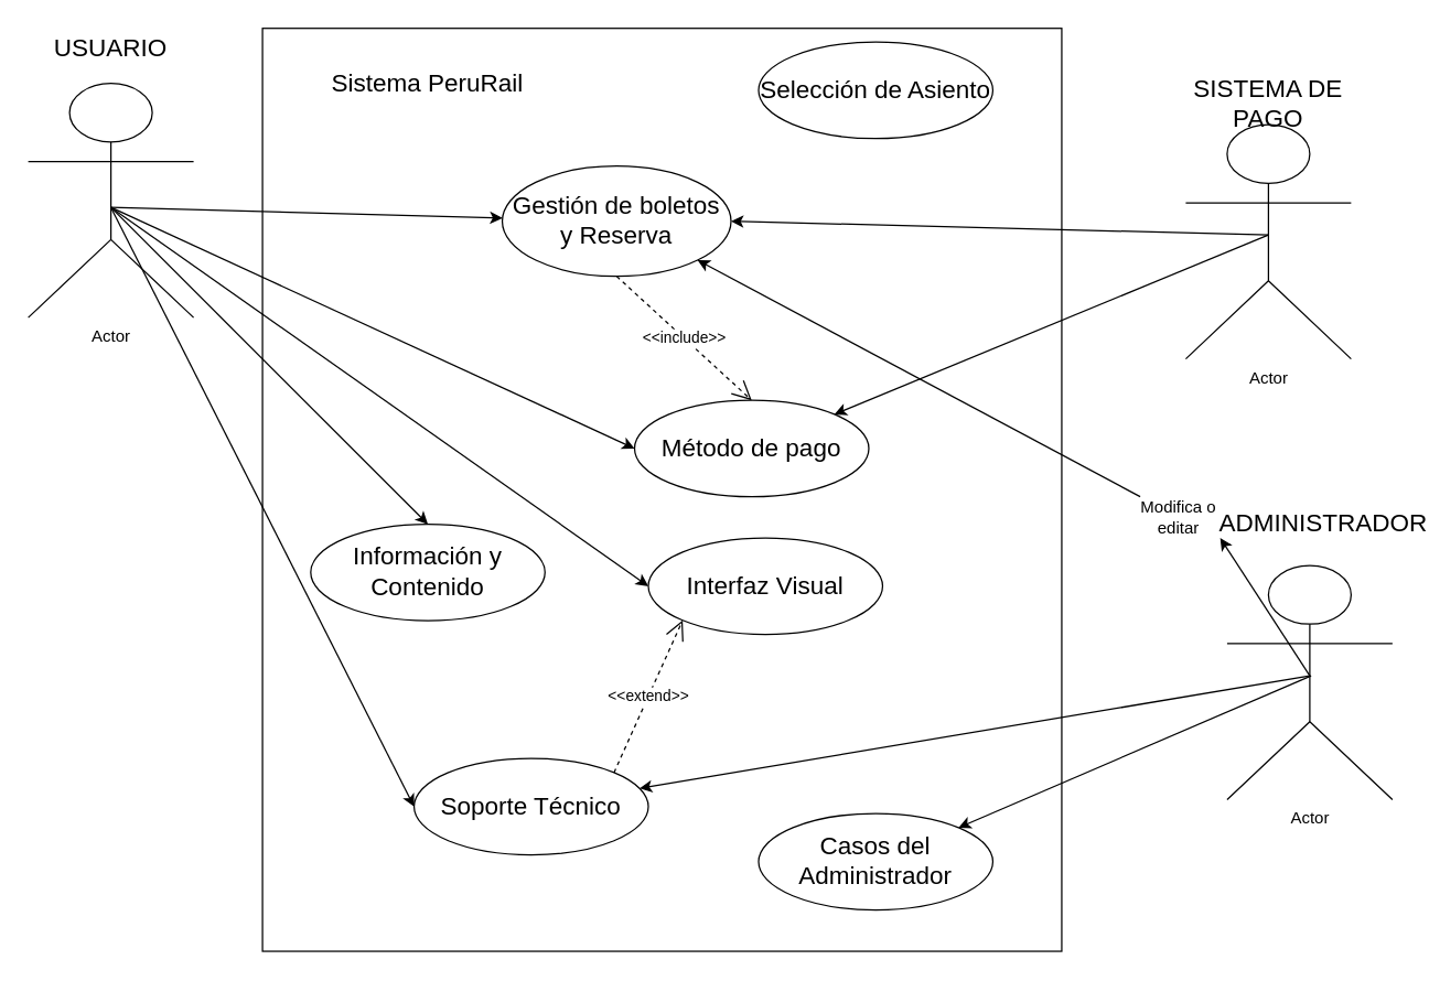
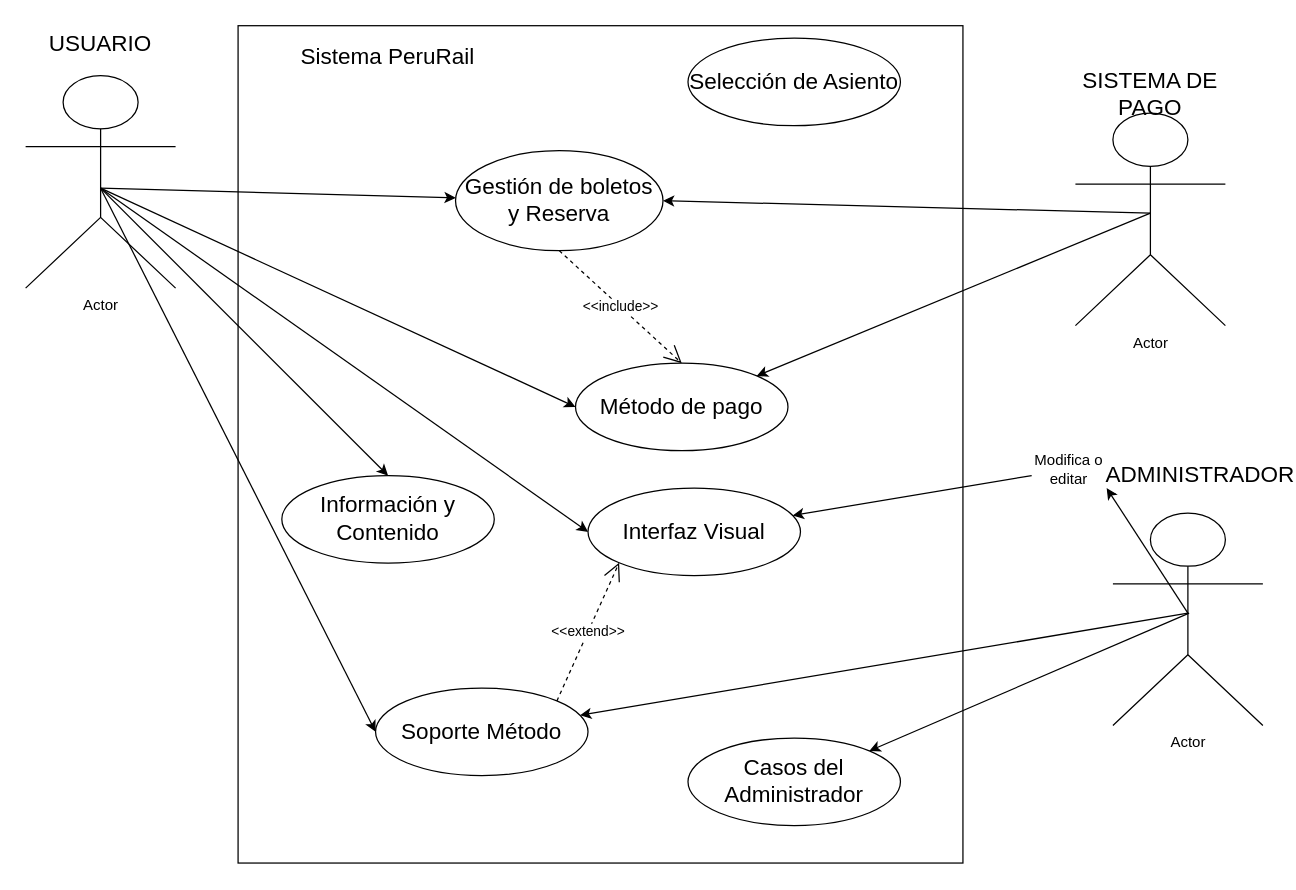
  <mxCell id="0" value="" />
  <mxCell id="1" parent="0" />
  <mxCell id="2" value="" style="rounded=0;whiteSpace=wrap;html=1;" parent="1" vertex="1"><mxGeometry x="190" y="20" width="580" height="670" as="geometry" /></mxCell>
  <mxCell id="3" value="&lt;font style=&quot;font-size: 18px;&quot;&gt;Gestión de boletos y Reserva&lt;/font&gt;" style="ellipse;whiteSpace=wrap;html=1;" parent="1" vertex="1"><mxGeometry x="364" y="120" width="166" height="80" as="geometry" /></mxCell>
  <mxCell id="4" value="&lt;font style=&quot;font-size: 18px;&quot;&gt;Método de pago&lt;/font&gt;" style="ellipse;whiteSpace=wrap;html=1;" parent="1" vertex="1"><mxGeometry x="460" y="290" width="170" height="70" as="geometry" /></mxCell>
  <mxCell id="5" value="&lt;font style=&quot;font-size: 18px;&quot;&gt;Selección de Asiento&lt;/font&gt;" style="ellipse;whiteSpace=wrap;html=1;" parent="1" vertex="1"><mxGeometry x="550" y="30" width="170" height="70" as="geometry" /></mxCell>
  <mxCell id="6" value="&lt;font style=&quot;font-size: 18px;&quot;&gt;Información y Contenido&lt;/font&gt;" style="ellipse;whiteSpace=wrap;html=1;" parent="1" vertex="1"><mxGeometry x="225" y="380" width="170" height="70" as="geometry" /></mxCell>
- <mxCell id="7" value="&lt;font style=&quot;font-size: 18px;&quot;&gt;Soporte Técnico&lt;/font&gt;" style="ellipse;whiteSpace=wrap;html=1;" parent="1" vertex="1"><mxGeometry x="300" y="550" width="170" height="70" as="geometry" /></mxCell>
+ <mxCell id="7" value="&lt;font style=&quot;font-size: 18px;&quot;&gt;Soporte Método&lt;/font&gt;" style="ellipse;whiteSpace=wrap;html=1;" parent="1" vertex="1"><mxGeometry x="300" y="550" width="170" height="70" as="geometry" /></mxCell>
  <mxCell id="8" value="&lt;font style=&quot;font-size: 18px;&quot;&gt;Interfaz Visual&lt;/font&gt;" style="ellipse;whiteSpace=wrap;html=1;" parent="1" vertex="1"><mxGeometry x="470" y="390" width="170" height="70" as="geometry" /></mxCell>
  <mxCell id="9" value="&lt;font style=&quot;font-size: 18px;&quot;&gt;Casos del Administrador&lt;/font&gt;" style="ellipse;whiteSpace=wrap;html=1;" parent="1" vertex="1"><mxGeometry x="550" y="590" width="170" height="70" as="geometry" /></mxCell>
  <mxCell id="10" value="Actor" style="shape=umlActor;verticalLabelPosition=bottom;verticalAlign=top;html=1;outlineConnect=0;" parent="1" vertex="1"><mxGeometry x="860" y="90" width="120" height="170" as="geometry" /></mxCell>
  <mxCell id="11" value="Actor" style="shape=umlActor;verticalLabelPosition=bottom;verticalAlign=top;html=1;outlineConnect=0;" parent="1" vertex="1"><mxGeometry x="20" y="60" width="120" height="170" as="geometry" /></mxCell>
  <mxCell id="12" value="Actor" style="shape=umlActor;verticalLabelPosition=bottom;verticalAlign=top;html=1;outlineConnect=0;" parent="1" vertex="1"><mxGeometry x="890" y="410" width="120" height="170" as="geometry" /></mxCell>
  <mxCell id="13" value="&lt;font style=&quot;font-size: 18px;&quot;&gt;USUARIO&lt;/font&gt;" style="text;html=1;align=center;verticalAlign=middle;whiteSpace=wrap;rounded=0;" parent="1" vertex="1"><mxGeometry x="50" y="20" width="60" height="30" as="geometry" /></mxCell>
  <mxCell id="14" value="&lt;font style=&quot;font-size: 18px;&quot;&gt;ADMINISTRADOR&lt;/font&gt;" style="text;html=1;align=center;verticalAlign=middle;whiteSpace=wrap;rounded=0;" parent="1" vertex="1"><mxGeometry x="920" y="360" width="80" height="40" as="geometry" /></mxCell>
  <mxCell id="15" value="&lt;font style=&quot;font-size: 18px;&quot;&gt;SISTEMA DE PAGO&lt;/font&gt;" style="text;html=1;align=center;verticalAlign=middle;whiteSpace=wrap;rounded=0;" parent="1" vertex="1"><mxGeometry x="860" y="60" width="120" height="30" as="geometry" /></mxCell>
- <mxCell id="16" value="&lt;font style=&quot;font-size: 18px;&quot;&gt;Sistema PeruRail&lt;/font&gt;" style="text;html=1;align=center;verticalAlign=middle;whiteSpace=wrap;rounded=0;" parent="1" vertex="1"><mxGeometry x="210" y="45" width="200" height="30" as="geometry" /></mxCell>
+ <mxCell id="16" value="&lt;font style=&quot;font-size: 18px;&quot;&gt;Sistema PeruRail&lt;/font&gt;" style="text;html=1;align=center;verticalAlign=middle;whiteSpace=wrap;rounded=0;" parent="1" vertex="1"><mxGeometry x="210" y="30" width="200" height="30" as="geometry" /></mxCell>
  <mxCell id="17" value="" style="endArrow=classic;html=1;rounded=0;" parent="1" target="3" edge="1"><mxGeometry width="50" height="50" relative="1" as="geometry"><mxPoint x="80" y="150" as="sourcePoint" /><mxPoint x="130" y="100" as="targetPoint" /><Array as="points" /></mxGeometry></mxCell>
  <mxCell id="18" value="" style="endArrow=classic;html=1;rounded=0;entryX=0;entryY=0.5;entryDx=0;entryDy=0;" parent="1" target="4" edge="1"><mxGeometry width="50" height="50" relative="1" as="geometry"><mxPoint x="80" y="150" as="sourcePoint" /><mxPoint x="320" y="225" as="targetPoint" /><Array as="points" /></mxGeometry></mxCell>
  <mxCell id="19" value="" style="endArrow=classic;html=1;rounded=0;entryX=0;entryY=0.5;entryDx=0;entryDy=0;" parent="1" target="8" edge="1"><mxGeometry width="50" height="50" relative="1" as="geometry"><mxPoint x="80" y="150" as="sourcePoint" /><mxPoint x="470" y="335" as="targetPoint" /><Array as="points" /></mxGeometry></mxCell>
  <mxCell id="20" value="" style="endArrow=classic;html=1;rounded=0;entryX=0.5;entryY=0;entryDx=0;entryDy=0;" parent="1" target="6" edge="1"><mxGeometry width="50" height="50" relative="1" as="geometry"><mxPoint x="80" y="150" as="sourcePoint" /><mxPoint x="580" y="435" as="targetPoint" /><Array as="points" /></mxGeometry></mxCell>
  <mxCell id="21" value="" style="endArrow=classic;html=1;rounded=0;entryX=0;entryY=0.5;entryDx=0;entryDy=0;" parent="1" target="7" edge="1"><mxGeometry width="50" height="50" relative="1" as="geometry"><mxPoint x="80" y="150" as="sourcePoint" /><mxPoint x="285" y="410" as="targetPoint" /><Array as="points" /></mxGeometry></mxCell>
  <mxCell id="22" value="" style="endArrow=classic;html=1;rounded=0;entryX=1;entryY=0;entryDx=0;entryDy=0;" parent="1" target="9" edge="1"><mxGeometry width="50" height="50" relative="1" as="geometry"><mxPoint x="951" y="490" as="sourcePoint" /><mxPoint x="830" y="500" as="targetPoint" /></mxGeometry></mxCell>
  <mxCell id="23" value="" style="endArrow=classic;html=1;rounded=0;entryX=1;entryY=0.5;entryDx=0;entryDy=0;" parent="1" target="3" edge="1"><mxGeometry width="50" height="50" relative="1" as="geometry"><mxPoint x="920" y="170" as="sourcePoint" /><mxPoint x="664" y="280" as="targetPoint" /></mxGeometry></mxCell>
  <mxCell id="24" value="" style="endArrow=classic;html=1;rounded=0;" parent="1" target="4" edge="1"><mxGeometry width="50" height="50" relative="1" as="geometry"><mxPoint x="920" y="170" as="sourcePoint" /><mxPoint x="616" y="110" as="targetPoint" /></mxGeometry></mxCell>
- <mxCell id="25" value="" style="endArrow=classic;html=1;rounded=0;entryX=1;entryY=1;entryDx=0;entryDy=0;" parent="1" source="27" target="3" edge="1"><mxGeometry width="50" height="50" relative="1" as="geometry"><mxPoint x="950" y="490" as="sourcePoint" /><mxPoint x="706" y="611" as="targetPoint" /></mxGeometry></mxCell>
+ <mxCell id="25" value="" style="endArrow=classic;html=1;rounded=0;" parent="1" source="27" target="8" edge="1"><mxGeometry width="50" height="50" relative="1" as="geometry"><mxPoint x="950" y="490" as="sourcePoint" /><mxPoint x="706" y="611" as="targetPoint" /></mxGeometry></mxCell>
  <mxCell id="26" value="" style="endArrow=classic;html=1;rounded=0;entryX=1;entryY=1;entryDx=0;entryDy=0;" parent="1" target="27" edge="1"><mxGeometry width="50" height="50" relative="1" as="geometry"><mxPoint x="950" y="490" as="sourcePoint" /><mxPoint x="582" y="128" as="targetPoint" /></mxGeometry></mxCell>
  <mxCell id="27" value="Modifica o editar" style="text;html=1;align=center;verticalAlign=middle;whiteSpace=wrap;rounded=0;" parent="1" vertex="1"><mxGeometry x="825" y="360" width="60" height="30" as="geometry" /></mxCell>
  <mxCell id="28" value="" style="endArrow=classic;html=1;rounded=0;" parent="1" target="7" edge="1"><mxGeometry width="50" height="50" relative="1" as="geometry"><mxPoint x="950" y="490" as="sourcePoint" /><mxPoint x="705" y="610" as="targetPoint" /></mxGeometry></mxCell>
  <mxCell id="29" value="&amp;lt;&amp;lt;include&amp;gt;&amp;gt;" style="endArrow=open;endSize=12;dashed=1;html=1;rounded=0;exitX=0.5;exitY=1;exitDx=0;exitDy=0;entryX=0.5;entryY=0;entryDx=0;entryDy=0;" edge="1" parent="1" source="3" target="4"><mxGeometry width="160" relative="1" as="geometry"><mxPoint x="470" y="282" as="sourcePoint" /><mxPoint x="523" y="210" as="targetPoint" /></mxGeometry></mxCell>
  <mxCell id="30" value="&amp;lt;&amp;lt;extend&amp;gt;&amp;gt;" style="endArrow=open;endSize=12;dashed=1;html=1;rounded=0;exitX=1;exitY=0;exitDx=0;exitDy=0;entryX=0;entryY=1;entryDx=0;entryDy=0;" edge="1" parent="1" source="7" target="8"><mxGeometry width="160" relative="1" as="geometry"><mxPoint x="450" y="480" as="sourcePoint" /><mxPoint x="532" y="540" as="targetPoint" /></mxGeometry></mxCell>
